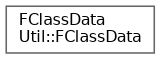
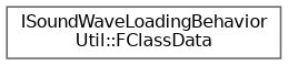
  digraph {
    rankdir=LR
-   n1 [color=grey40 fillcolor=white fontname=Helvetica fontsize=10 height=0.2 label="FClassData\lUtil::FClassData" shape=box style=filled width=0.4]
+   n1 [color=grey40 fillcolor=white fontname=Helvetica fontsize=10 height=0.2 label="ISoundWaveLoadingBehavior\lUtil::FClassData" shape=box style=filled width=0.4]
  }
